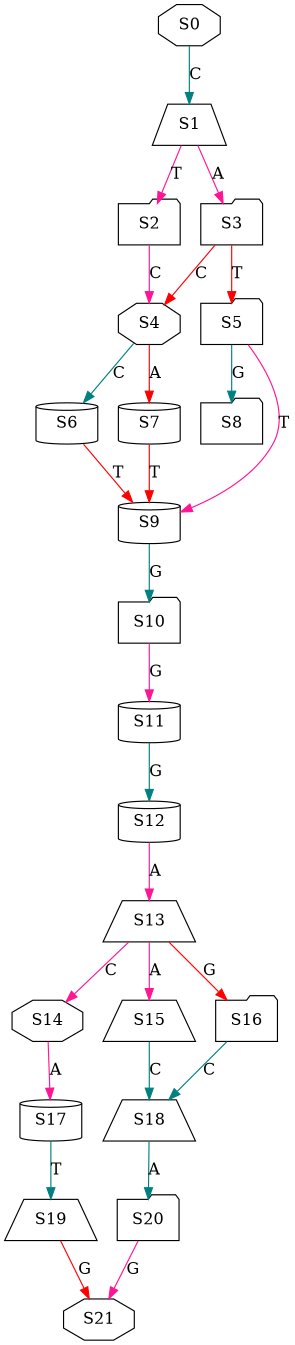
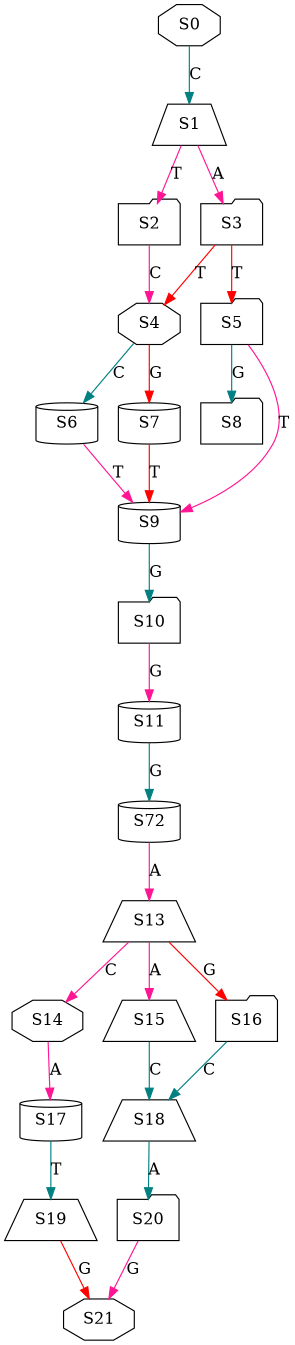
  strict digraph {
    node [shape=folder]
    edge [color=deeppink]
    S0 [shape=octagon]
    S1 [shape=trapezium]
    S2
    S3
    S4 [shape=octagon]
    S5
    S6 [shape=cylinder]
    S7 [shape=cylinder]
    S8
    S9 [shape=cylinder]
    S10
    S11 [shape=cylinder]
-   S12 [shape=cylinder]
+   S12 [shape=cylinder label=S72]
    S13 [shape=trapezium]
    S14 [shape=octagon]
    S15 [shape=trapezium]
    S16
    S17 [shape=cylinder]
    S18 [shape=trapezium]
    S19 [shape=trapezium]
    S20
    S21 [shape=octagon]
    S0 -> S1 [color=teal label=C]
    S1 -> S2 [label=T]
    S1 -> S3 [label=A]
    S2 -> S4 [label=C]
-   S3 -> S4 [color=red label=C]
+   S3 -> S4 [color=red label=T]
    S3 -> S5 [color=red label=T]
    S4 -> S6 [color=teal label=C]
-   S4 -> S7 [color=red label=A]
+   S4 -> S7 [color=red label=G]
    S5 -> S8 [color=teal label=G]
    S5 -> S9 [label=T]
-   S6 -> S9 [color=red label=T]
+   S6 -> S9 [label=T]
    S7 -> S9 [color=red label=T]
    S9 -> S10 [color=teal label=G]
    S10 -> S11 [label=G]
    S11 -> S12 [color=teal label=G]
    S12 -> S13 [label=A]
    S13 -> S14 [label=C]
    S13 -> S15 [label=A]
    S13 -> S16 [color=red label=G]
    S14 -> S17 [label=A]
    S15 -> S18 [color=teal label=C]
    S16 -> S18 [color=teal label=C]
    S17 -> S19 [color=teal label=T]
    S18 -> S20 [color=teal label=A]
    S19 -> S21 [color=red label=G]
    S20 -> S21 [label=G]
  }
